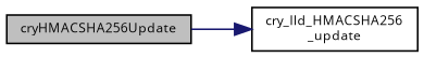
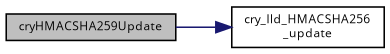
  digraph {
    rankdir=LR
    fontname="Open Sans"
    node [color=black fontname="Open Sans" fontsize=8 shape=record]
-   n1 [fillcolor=grey75 fontcolor=black height=0.2 label=cryHMACSHA256Update style=filled width=0.4]
+   n1 [fillcolor=grey75 fontcolor=black height=0.2 label=cryHMACSHA259Update style=filled width=0.4]
    n2 [height=0.2 label="cry_lld_HMACSHA256\l_update" width=0.4]
    n1 -> n2 [color=midnightblue fontname="Open Sans" fontsize=8 labelfontname=Helvetica labelfontsize=8 style=solid]
  }
